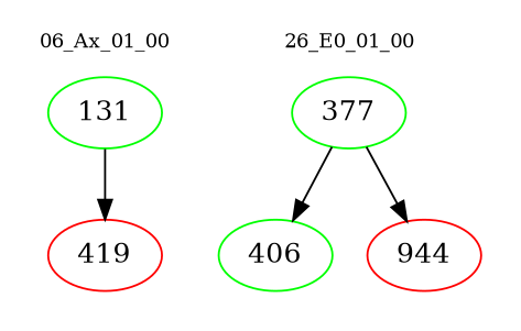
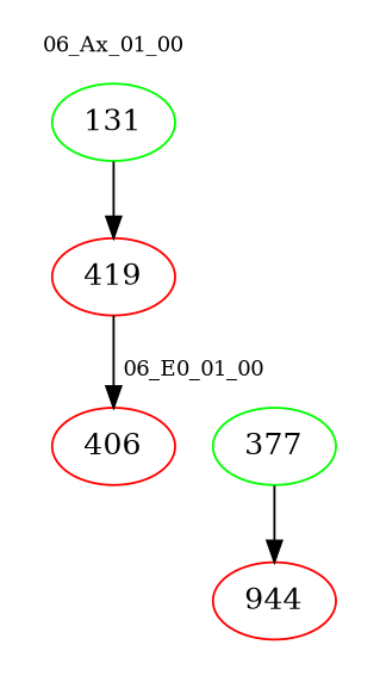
  digraph {
    node [color=green]
    edge [color=black]
    n1 [label=131]
    n2 [color=red label=419]
    n3 [label=377]
-   n4 [label=406]
+   n4 [color=red label=406]
    n5 [color=red label=944]
    subgraph cluster_1 {
      color=white
      fontsize=10
      label="06_Ax_01_00"
      n1
      n2
    }
    subgraph cluster_2 {
      color=white
      fontsize=10
-     label="26_E0_01_00"
+     label="06_E0_01_00"
      n3
      n4
      n5
    }
    n1 -> n2
-   n3 -> n4
+   n2 -> n4
    n3 -> n5
  }
